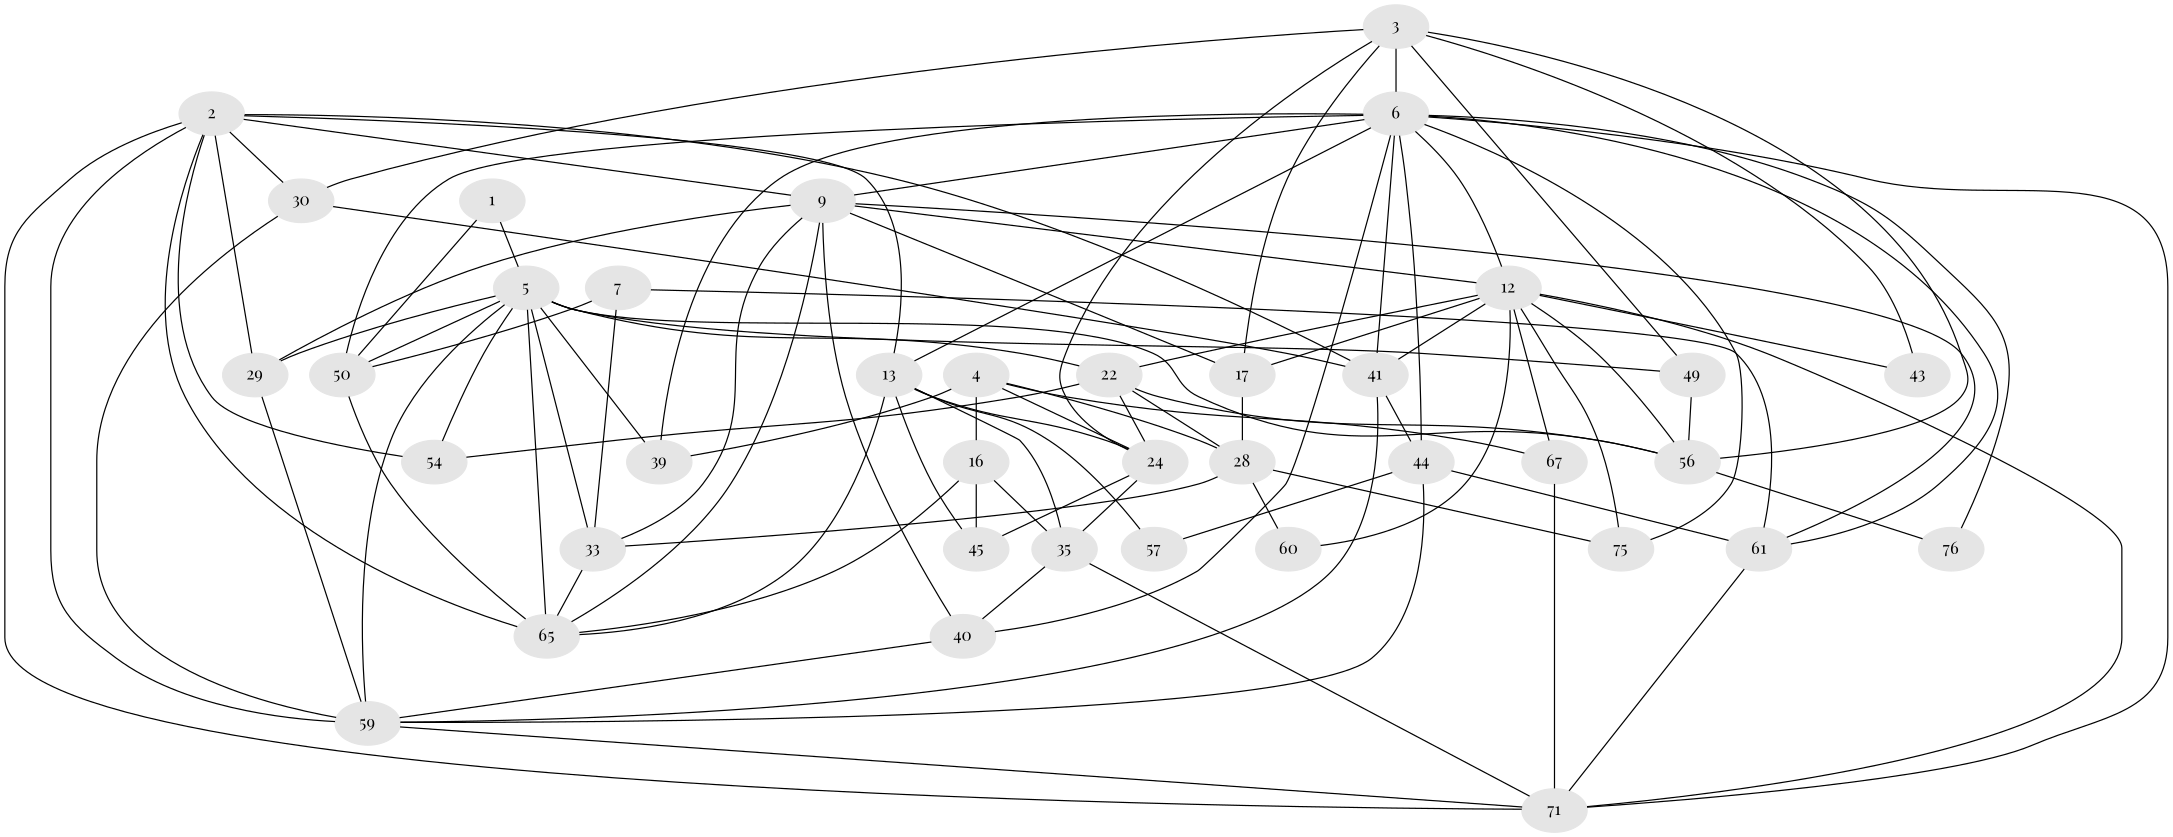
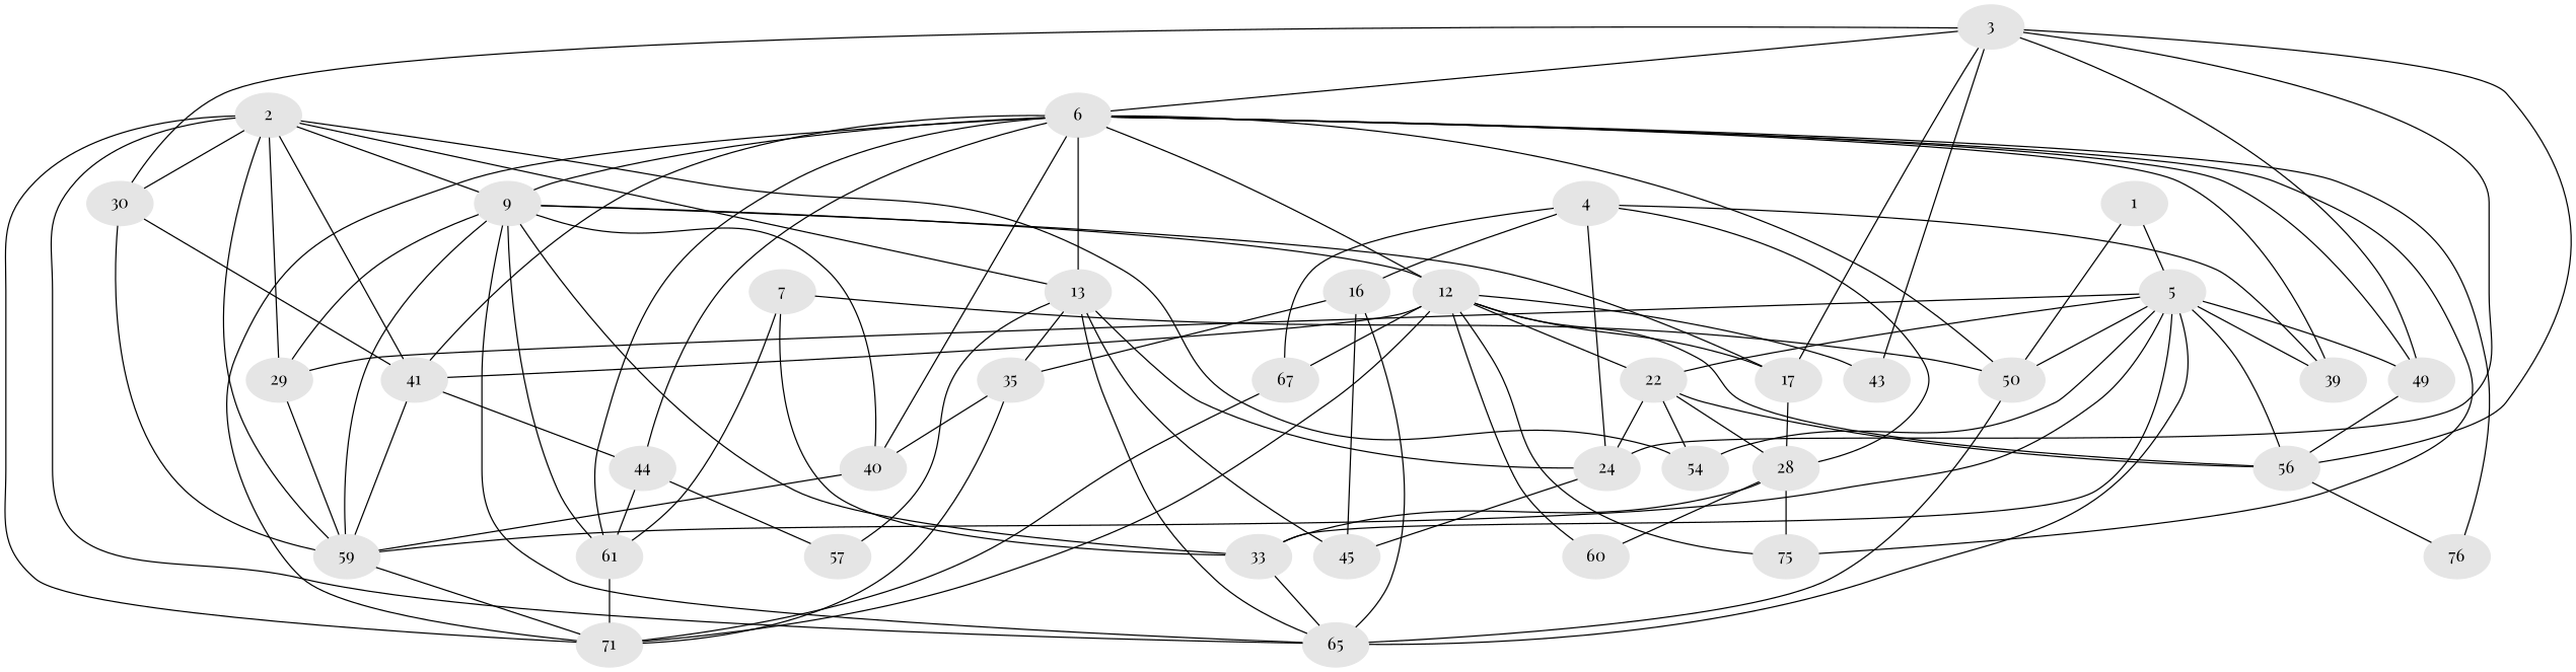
  graph {
    fontname="Playfair Display"
    node [color=gray90 fontname="Playfair Display" style=filled]
    edge [fontname="Playfair Display"]
    5 [super="+27+32"]
    50
    29 [super="+68"]
    54
    59 [super="+64"]
    65 [super="+66+74"]
    49 [super="+73"]
    56
    39
    22 [super="+37"]
    33 [super="+38"]
    1
    2 [super="+14"]
    9 [super="+20"]
    13 [super="+46"]
    30 [super="+78"]
    41
    71
    17
    12 [super="+25+18+77"]
    40
    61 [super="+70"]
    24 [super="+36"]
    35 [super="+58"]
    45
    57
    44 [super="+53"]
    3 [super="+79+55"]
    6 [super="+26+42+8"]
    43
    75
    76
    28 [super="+34"]
    4 [super="+19+63"]
    16
    67
    60
    7 [super="+10"]
    5 -- 50
    5 -- 29
    5 -- 54
    5 -- 59
    5 -- 65 [weight=2]
    5 -- 49
    5 -- 56
    5 -- 39 [weight=2]
    5 -- 22
    5 -- 33
    50 -- 65
    29 -- 59
    59 -- 71
    49 -- 56
    56 -- 76
    22 -- 54
    22 -- 56 [weight=2]
    22 -- 24
    22 -- 28
    33 -- 65
    1 -- 5
    1 -- 50
    2 -- 29
    2 -- 54
    2 -- 59 [weight=2]
    2 -- 65
    2 -- 9
    2 -- 13
    2 -- 30
    2 -- 41
    2 -- 71
    9 -- 29
-   44 -- 59
+   9 -- 59
    9 -- 65
    9 -- 33
    9 -- 17
    9 -- 12
    9 -- 40
    9 -- 61
    13 -- 65
    13 -- 24
    13 -- 35
    13 -- 45
    13 -- 57
    30 -- 59
    30 -- 41
    41 -- 59
    41 -- 44
    17 -- 28
    12 -- 56
    12 -- 22
    12 -- 41 [weight=2]
    12 -- 71
    12 -- 17
    12 -- 43
    12 -- 75
    12 -- 67 [weight=2]
    12 -- 60
    40 -- 59
    61 -- 71
-   24 -- 35 [weight=2]
    24 -- 45
    35 -- 71
    35 -- 40
    44 -- 61
    44 -- 57
    3 -- 49
    3 -- 56
    3 -- 30
    3 -- 17
    3 -- 24
    3 -- 6
    3 -- 43
    6 -- 50
+   6 -- 49
    6 -- 39
    6 -- 9
    6 -- 13 [weight=2]
    6 -- 41
    6 -- 71
    6 -- 12
    6 -- 40
    6 -- 61
    6 -- 44
    6 -- 75
    6 -- 76
    28 -- 33
    28 -- 75
    28 -- 60
    4 -- 39
    4 -- 24 [weight=2]
    4 -- 28 [weight=2]
    4 -- 16
    4 -- 67 [weight=2]
    16 -- 65
    16 -- 35
    16 -- 45
    67 -- 71
    7 -- 50
    7 -- 33
    7 -- 61
  }
